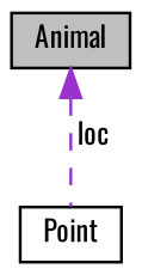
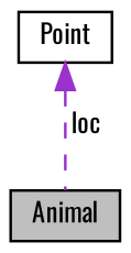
  digraph {
    fontname=Oswald
    node [color=black fontname=Oswald fontsize=10 shape=record style=filled]
    n1 [fillcolor=grey75 fontcolor=black height=0.2 label=Animal width=0.4]
    n2 [fillcolor=white height=0.2 label=Point width=0.4]
-   n1 -> n2 [color=darkorchid3 dir=back fontname=Oswald fontsize=10 label=" loc" labelfontname=Helvetica labelfontsize=10 style=dashed]
+   n2 -> n1 [color=darkorchid3 dir=back fontname=Oswald fontsize=10 label=" loc" labelfontname=Helvetica labelfontsize=10 style=dashed]
  }
